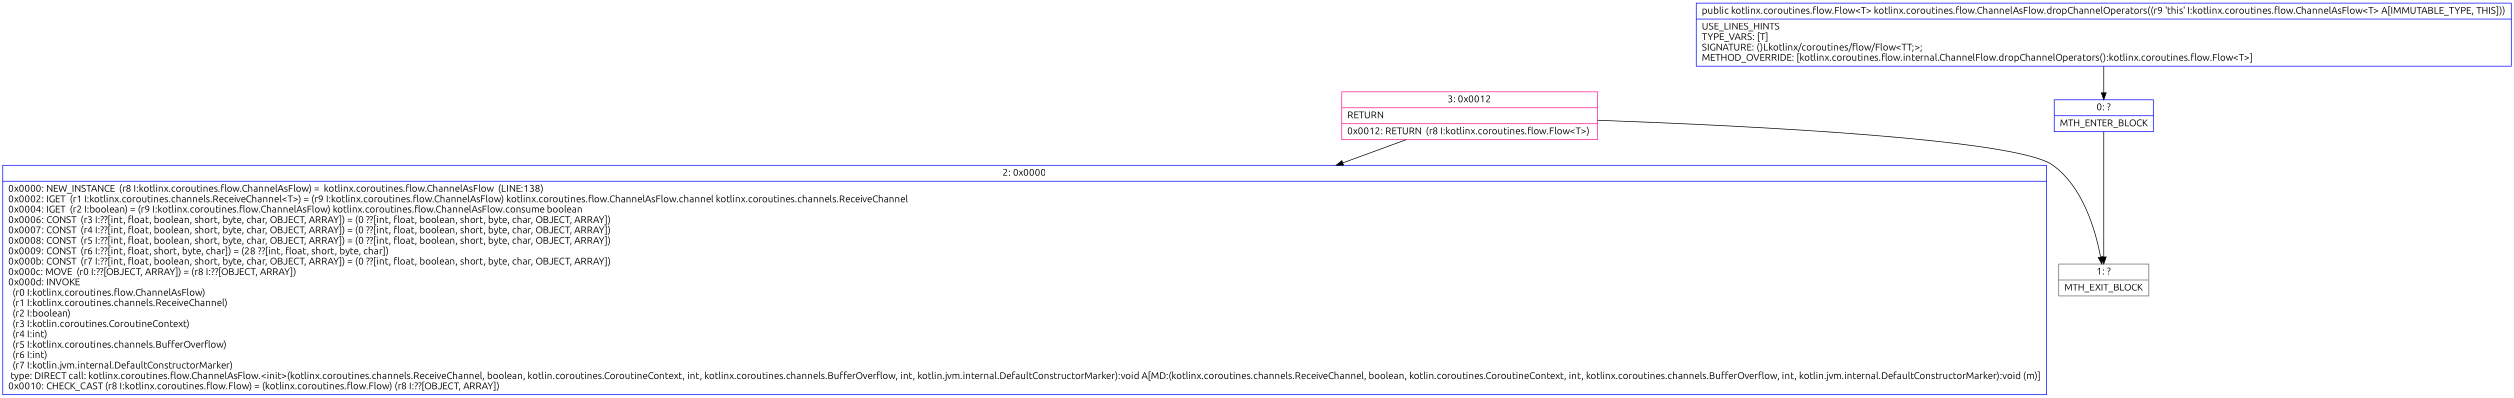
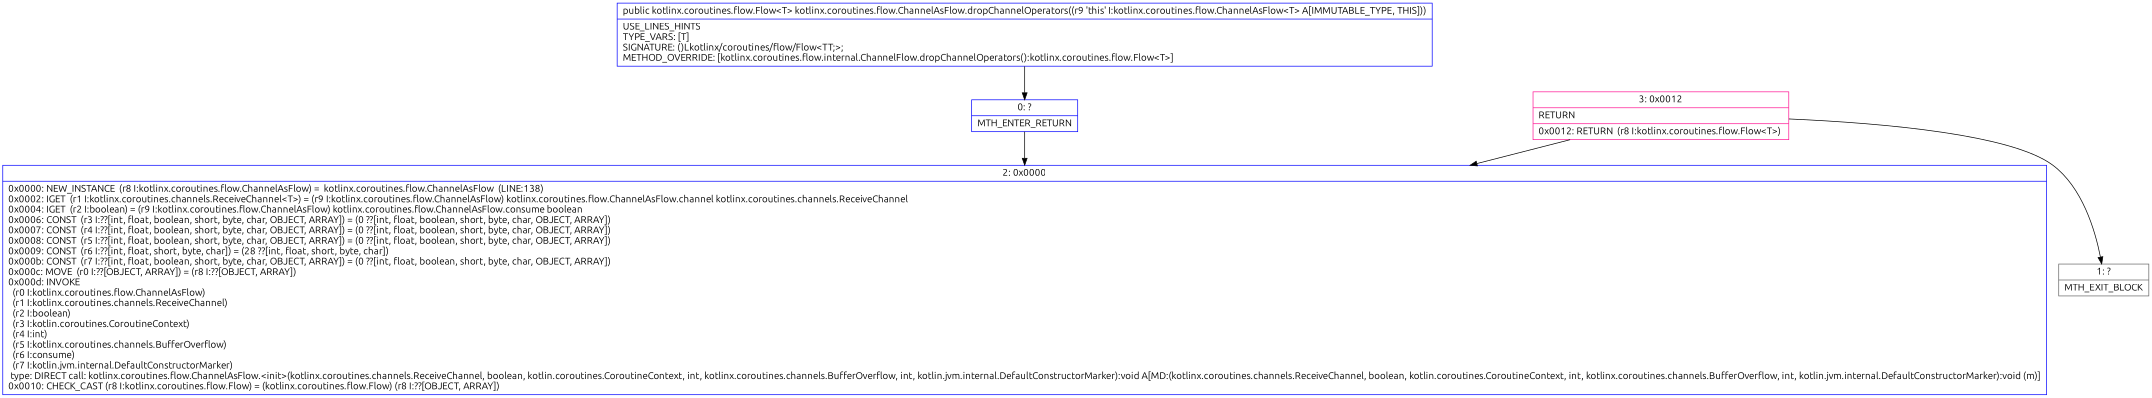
  digraph {
    fontname=Ubuntu
    node [color=blue fontname=Ubuntu shape=record]
    edge [fontname=Ubuntu]
-   n1 [label="{0\:\ ?|MTH_ENTER_BLOCK\l}"]
-   n2 [label="{2\:\ 0x0000|0x0000: NEW_INSTANCE  (r8 I:kotlinx.coroutines.flow.ChannelAsFlow) =  kotlinx.coroutines.flow.ChannelAsFlow  (LINE:138)\l0x0002: IGET  (r1 I:kotlinx.coroutines.channels.ReceiveChannel\<T\>) = (r9 I:kotlinx.coroutines.flow.ChannelAsFlow) kotlinx.coroutines.flow.ChannelAsFlow.channel kotlinx.coroutines.channels.ReceiveChannel \l0x0004: IGET  (r2 I:boolean) = (r9 I:kotlinx.coroutines.flow.ChannelAsFlow) kotlinx.coroutines.flow.ChannelAsFlow.consume boolean \l0x0006: CONST  (r3 I:??[int, float, boolean, short, byte, char, OBJECT, ARRAY]) = (0 ??[int, float, boolean, short, byte, char, OBJECT, ARRAY]) \l0x0007: CONST  (r4 I:??[int, float, boolean, short, byte, char, OBJECT, ARRAY]) = (0 ??[int, float, boolean, short, byte, char, OBJECT, ARRAY]) \l0x0008: CONST  (r5 I:??[int, float, boolean, short, byte, char, OBJECT, ARRAY]) = (0 ??[int, float, boolean, short, byte, char, OBJECT, ARRAY]) \l0x0009: CONST  (r6 I:??[int, float, short, byte, char]) = (28 ??[int, float, short, byte, char]) \l0x000b: CONST  (r7 I:??[int, float, boolean, short, byte, char, OBJECT, ARRAY]) = (0 ??[int, float, boolean, short, byte, char, OBJECT, ARRAY]) \l0x000c: MOVE  (r0 I:??[OBJECT, ARRAY]) = (r8 I:??[OBJECT, ARRAY]) \l0x000d: INVOKE  \l  (r0 I:kotlinx.coroutines.flow.ChannelAsFlow)\l  (r1 I:kotlinx.coroutines.channels.ReceiveChannel)\l  (r2 I:boolean)\l  (r3 I:kotlin.coroutines.CoroutineContext)\l  (r4 I:int)\l  (r5 I:kotlinx.coroutines.channels.BufferOverflow)\l  (r6 I:int)\l  (r7 I:kotlin.jvm.internal.DefaultConstructorMarker)\l type: DIRECT call: kotlinx.coroutines.flow.ChannelAsFlow.\<init\>(kotlinx.coroutines.channels.ReceiveChannel, boolean, kotlin.coroutines.CoroutineContext, int, kotlinx.coroutines.channels.BufferOverflow, int, kotlin.jvm.internal.DefaultConstructorMarker):void A[MD:(kotlinx.coroutines.channels.ReceiveChannel, boolean, kotlin.coroutines.CoroutineContext, int, kotlinx.coroutines.channels.BufferOverflow, int, kotlin.jvm.internal.DefaultConstructorMarker):void (m)]\l0x0010: CHECK_CAST (r8 I:kotlinx.coroutines.flow.Flow) = (kotlinx.coroutines.flow.Flow) (r8 I:??[OBJECT, ARRAY]) \l}"]
+   n1 [label="{0\:\ ?|MTH_ENTER_RETURN\l}"]
+   n2 [label="{2\:\ 0x0000|0x0000: NEW_INSTANCE  (r8 I:kotlinx.coroutines.flow.ChannelAsFlow) =  kotlinx.coroutines.flow.ChannelAsFlow  (LINE:138)\l0x0002: IGET  (r1 I:kotlinx.coroutines.channels.ReceiveChannel\<T\>) = (r9 I:kotlinx.coroutines.flow.ChannelAsFlow) kotlinx.coroutines.flow.ChannelAsFlow.channel kotlinx.coroutines.channels.ReceiveChannel \l0x0004: IGET  (r2 I:boolean) = (r9 I:kotlinx.coroutines.flow.ChannelAsFlow) kotlinx.coroutines.flow.ChannelAsFlow.consume boolean \l0x0006: CONST  (r3 I:??[int, float, boolean, short, byte, char, OBJECT, ARRAY]) = (0 ??[int, float, boolean, short, byte, char, OBJECT, ARRAY]) \l0x0007: CONST  (r4 I:??[int, float, boolean, short, byte, char, OBJECT, ARRAY]) = (0 ??[int, float, boolean, short, byte, char, OBJECT, ARRAY]) \l0x0008: CONST  (r5 I:??[int, float, boolean, short, byte, char, OBJECT, ARRAY]) = (0 ??[int, float, boolean, short, byte, char, OBJECT, ARRAY]) \l0x0009: CONST  (r6 I:??[int, float, short, byte, char]) = (28 ??[int, float, short, byte, char]) \l0x000b: CONST  (r7 I:??[int, float, boolean, short, byte, char, OBJECT, ARRAY]) = (0 ??[int, float, boolean, short, byte, char, OBJECT, ARRAY]) \l0x000c: MOVE  (r0 I:??[OBJECT, ARRAY]) = (r8 I:??[OBJECT, ARRAY]) \l0x000d: INVOKE  \l  (r0 I:kotlinx.coroutines.flow.ChannelAsFlow)\l  (r1 I:kotlinx.coroutines.channels.ReceiveChannel)\l  (r2 I:boolean)\l  (r3 I:kotlin.coroutines.CoroutineContext)\l  (r4 I:int)\l  (r5 I:kotlinx.coroutines.channels.BufferOverflow)\l  (r6 I:consume)\l  (r7 I:kotlin.jvm.internal.DefaultConstructorMarker)\l type: DIRECT call: kotlinx.coroutines.flow.ChannelAsFlow.\<init\>(kotlinx.coroutines.channels.ReceiveChannel, boolean, kotlin.coroutines.CoroutineContext, int, kotlinx.coroutines.channels.BufferOverflow, int, kotlin.jvm.internal.DefaultConstructorMarker):void A[MD:(kotlinx.coroutines.channels.ReceiveChannel, boolean, kotlin.coroutines.CoroutineContext, int, kotlinx.coroutines.channels.BufferOverflow, int, kotlin.jvm.internal.DefaultConstructorMarker):void (m)]\l0x0010: CHECK_CAST (r8 I:kotlinx.coroutines.flow.Flow) = (kotlinx.coroutines.flow.Flow) (r8 I:??[OBJECT, ARRAY]) \l}"]
    n3 [color=deeppink label="{3\:\ 0x0012|RETURN\l|0x0012: RETURN  (r8 I:kotlinx.coroutines.flow.Flow\<T\>) \l}"]
    n4 [color=gray40 label="{1\:\ ?|MTH_EXIT_BLOCK\l}"]
    n5 [label="{public kotlinx.coroutines.flow.Flow\<T\> kotlinx.coroutines.flow.ChannelAsFlow.dropChannelOperators((r9 'this' I:kotlinx.coroutines.flow.ChannelAsFlow\<T\> A[IMMUTABLE_TYPE, THIS]))  | USE_LINES_HINTS\lTYPE_VARS: [T]\lSIGNATURE: ()Lkotlinx\/coroutines\/flow\/Flow\<TT;\>;\lMETHOD_OVERRIDE: [kotlinx.coroutines.flow.internal.ChannelFlow.dropChannelOperators():kotlinx.coroutines.flow.Flow\<T\>]\l}"]
-   n1 -> n4
+   n1 -> n2
    n3 -> n2
    n3 -> n4
    n5 -> n1
  }
